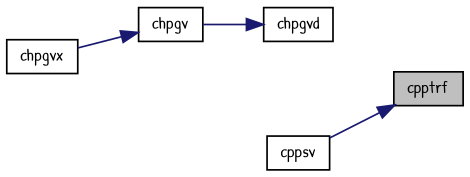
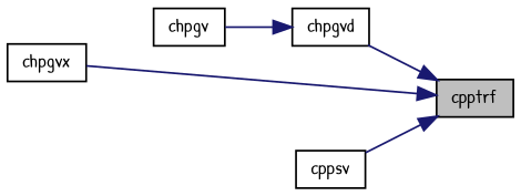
  digraph {
    fontname="Patrick Hand"
    rankdir=RL
    node [color=black fillcolor=white fontname="Patrick Hand" fontsize=10 shape=record style=filled]
    edge [color=midnightblue dir=back fontname="Patrick Hand" fontsize=10 labelfontname=Helvetica labelfontsize=10 style=solid]
    n1 [fillcolor=grey75 fontcolor=black height=0.2 label=cpptrf width=0.4]
    n2 [height=0.2 label=chpgvd width=0.4]
    n3 [height=0.2 label=chpgvx width=0.4]
    n4 [height=0.2 label=cppsv width=0.4]
    n5 [height=0.2 label=chpgv width=0.4]
-   n5 -> n3
+   n1 -> n2
+   n1 -> n3
    n1 -> n4
    n2 -> n5
  }
